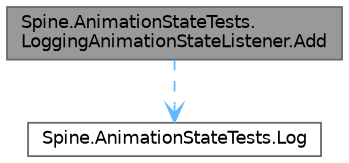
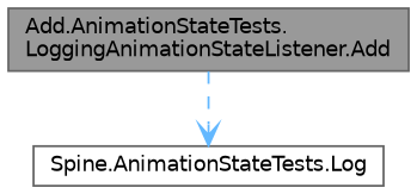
  digraph {
    rankdir=TB
    node [fontname=Helvetica fontsize=10 shape=box style=filled]
-   n1 [color=gray40 fillcolor=grey60 fontcolor=black height=0.2 label="Spine.AnimationStateTests.\lLoggingAnimationStateListener.Add" width=0.4]
+   n1 [color=gray40 fillcolor=grey60 fontcolor=black height=0.2 label="Add.AnimationStateTests.\lLoggingAnimationStateListener.Add" width=0.4]
    n2 [color=grey40 fillcolor=white height=0.2 label="Spine.AnimationStateTests.Log" width=0.4]
    n1 -> n2 [color=steelblue1 fontname=Helvetica fontsize=10 labelfontname=Helvetica labelfontsize=10 style=dashed arrowhead=vee]
  }
